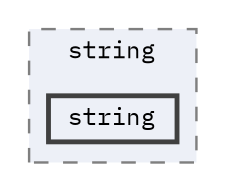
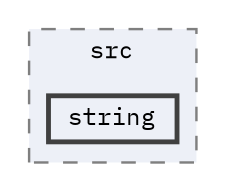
  digraph {
    compound=true
    rankdir=LR
    fontname="IBM Plex Mono"
    n1 [color=grey25 fillcolor="#edf0f7" fontname="IBM Plex Mono" fontsize=10 height=0.2 label=string shape=box style="filled,bold" width=0.4]
    subgraph cluster_1 {
      bgcolor="#edf0f7"
      fontsize=10
-     label=string
+     label=src
      pencolor=grey50
      style="filled,dashed"
      n1
    }
  }
